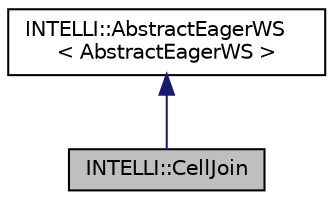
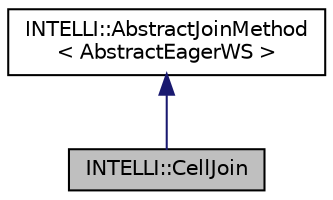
  digraph {
    node [color=black fontname=Helvetica fontsize=10 shape=record style=filled]
    n1 [fillcolor=grey75 fontcolor=black height=0.2 label="INTELLI::CellJoin" width=0.4]
-   n2 [fillcolor=white height=0.2 label="INTELLI::AbstractEagerWS\l\< AbstractEagerWS \>" width=0.4]
+   n2 [fillcolor=white height=0.2 label="INTELLI::AbstractJoinMethod\l\< AbstractEagerWS \>" width=0.4]
    n2 -> n1 [color=midnightblue dir=back fontname=Helvetica fontsize=10 labelfontname=Helvetica labelfontsize=10 style=solid]
  }
